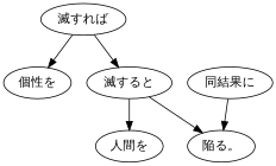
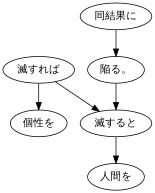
  digraph {
    fontname=Montserrat
    node [fontname=Montserrat]
    edge [fontname=Montserrat]
    n1 [label="個性を"]
    n2 [label="滅すれば"]
    n3 [label="滅すると"]
    n4 [label="人間を"]
    n5 [label="陥る。"]
    n6 [label="同結果に"]
    n2 -> n1
    n2 -> n3
    n3 -> n4
-   n3 -> n5
+   n5 -> n3
    n6 -> n5
  }
